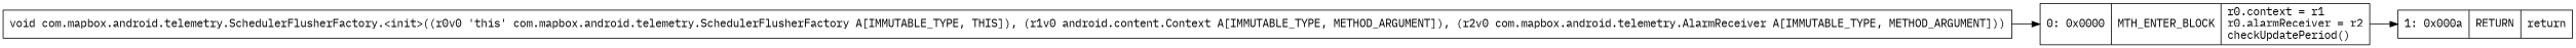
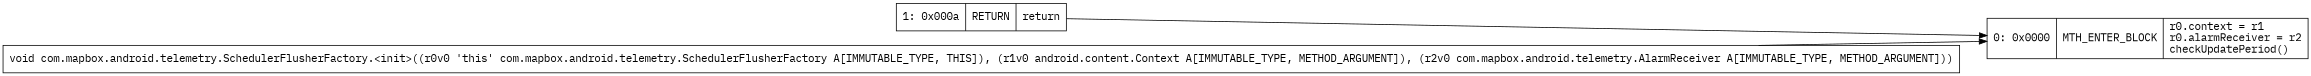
  digraph {
    rankdir=LR
    fontname="IBM Plex Mono"
    node [shape=record fontname="IBM Plex Mono"]
    edge [fontname="IBM Plex Mono"]
    n1 [label="{0\:\ 0x0000|MTH_ENTER_BLOCK\l|r0.context = r1\lr0.alarmReceiver = r2\lcheckUpdatePeriod()\l}"]
    n2 [label="{1\:\ 0x000a|RETURN\l|return\l}"]
    n3 [label="{void com.mapbox.android.telemetry.SchedulerFlusherFactory.\<init\>((r0v0 'this' com.mapbox.android.telemetry.SchedulerFlusherFactory A[IMMUTABLE_TYPE, THIS]), (r1v0 android.content.Context A[IMMUTABLE_TYPE, METHOD_ARGUMENT]), (r2v0 com.mapbox.android.telemetry.AlarmReceiver A[IMMUTABLE_TYPE, METHOD_ARGUMENT])) }"]
-   n1 -> n2
+   n2 -> n1
    n3 -> n1
  }
